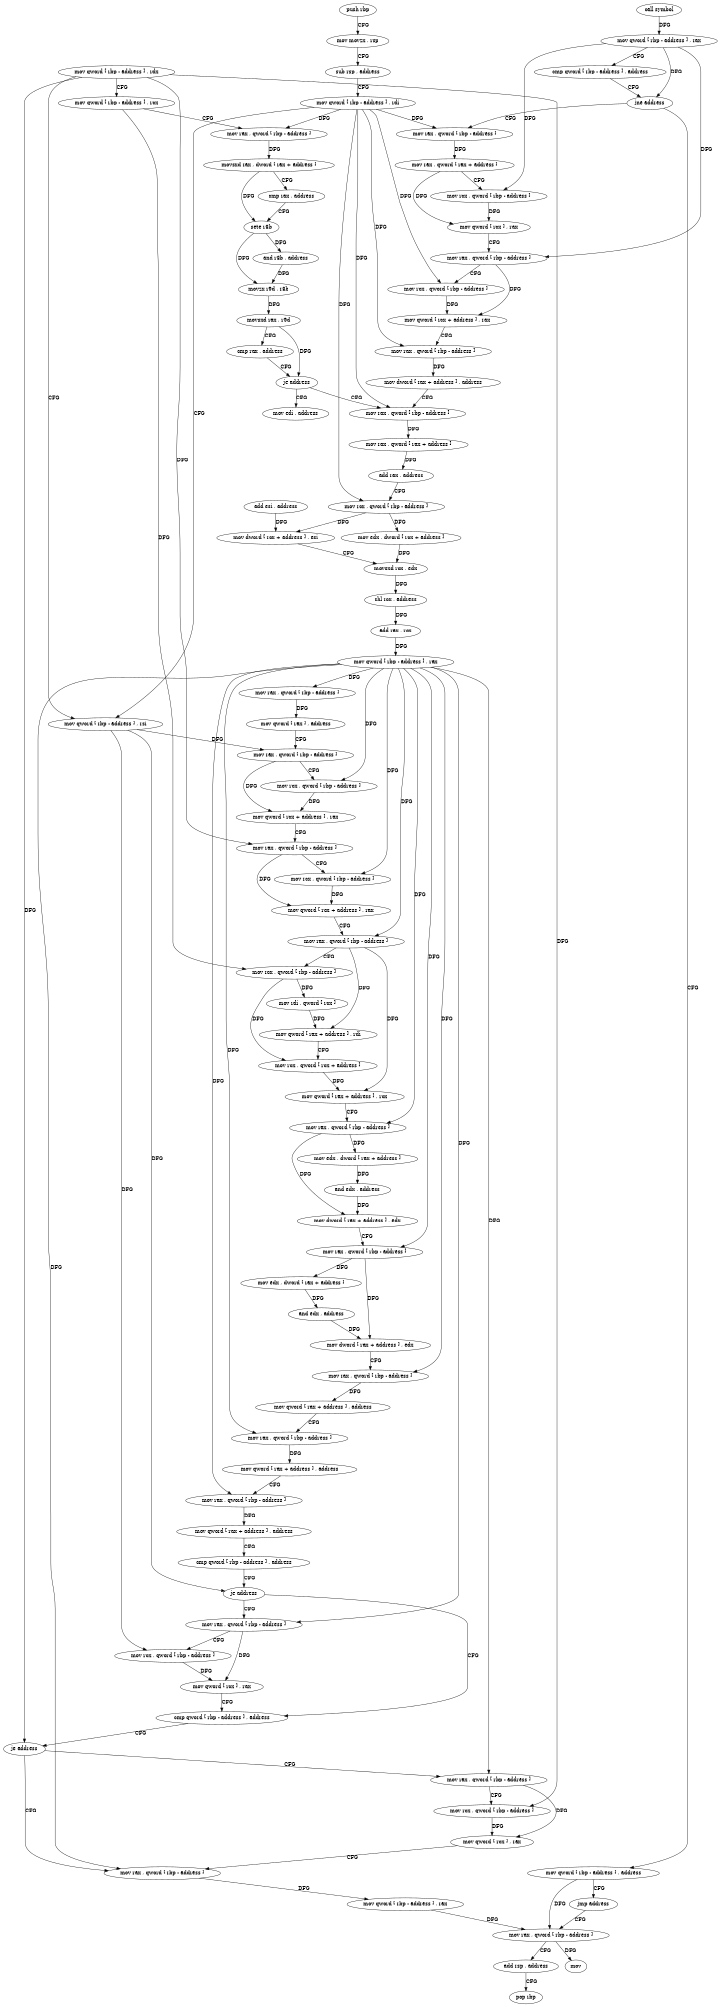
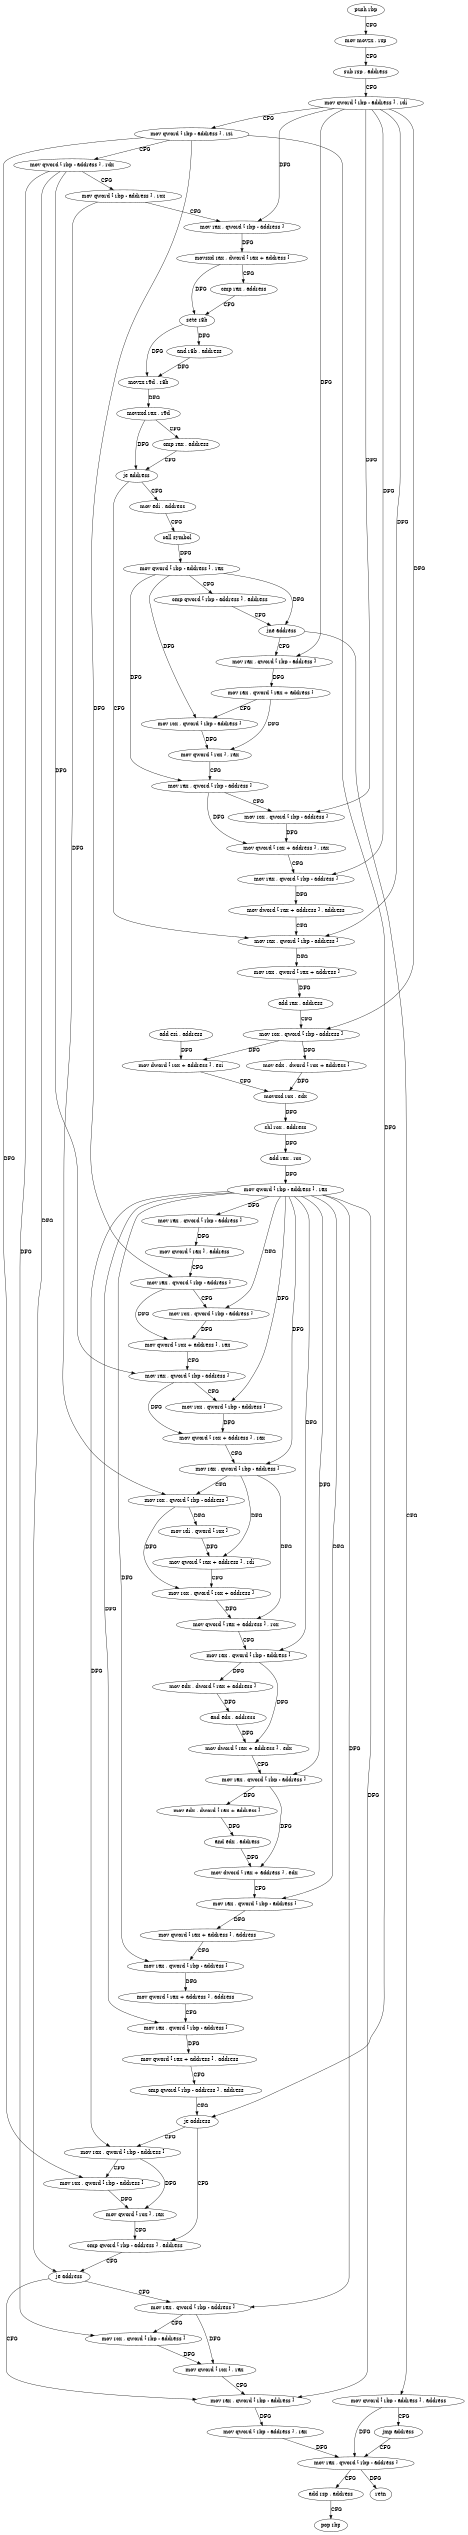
  digraph {
    n1 [label="push rbp"]
    n2 [label="mov movzx , rsp"]
    n3 [label="sub rsp , address"]
    n4 [label="mov qword [ rbp - address ] , rdi"]
    n5 [label="mov qword [ rbp - address ] , rsi"]
    n6 [label="mov rax , qword [ rbp - address ]"]
    n7 [label="mov rax , qword [ rbp - address ]"]
    n8 [label="mov rcx , qword [ rbp - address ]"]
    n9 [label="mov rax , qword [ rbp - address ]"]
    n10 [label="mov rcx , qword [ rbp - address ]"]
    n11 [label="mov rax , qword [ rbp - address ]"]
    n12 [label="mov qword [ rbp - address ] , rdx"]
    n13 [label="mov rax , qword [ rbp - address ]"]
    n14 [label="je address"]
    n15 [label="mov rcx , qword [ rbp - address ]"]
    n16 [label="movsxd rax , dword [ rax + address ]"]
    n17 [label="mov rax , qword [ rax + address ]"]
    n18 [label="mov edx , dword [ rcx + address ]"]
    n19 [label="mov dword [ rcx + address ] , esi"]
    n20 [label="mov rax , qword [ rax + address ]"]
    n21 [label="mov qword [ rcx + address ] , rax"]
    n22 [label="mov dword [ rax + address ] , address"]
    n23 [label="mov qword [ rbp - address ] , rcx"]
    n24 [label="mov rax , qword [ rbp - address ]"]
    n25 [label="je address"]
    n26 [label="mov rcx , qword [ rbp - address ]"]
    n27 [label="mov rcx , qword [ rbp - address ]"]
    n28 [label="mov qword [ rcx + address ] , rax"]
    n29 [label="mov rax , qword [ rbp - address ]"]
    n30 [label="cmp qword [ rbp - address ] , address"]
    n31 [label="mov qword [ rcx ] , rax"]
    n32 [label="mov rcx , qword [ rbp - address ]"]
    n33 [label="mov rcx , qword [ rbp - address ]"]
    n34 [label="mov qword [ rcx + address ] , rax"]
    n35 [label="mov rax , qword [ rbp - address ]"]
    n36 [label="mov rax , qword [ rbp - address ]"]
    n37 [label="mov qword [ rcx ] , rax"]
    n38 [label="mov rdi , qword [ rcx ]"]
    n39 [label="mov rcx , qword [ rcx + address ]"]
    n40 [label="cmp rax , address"]
    n41 [label="sete r8b"]
    n42 [label="and r8b , address"]
    n43 [label="movzx r9d , r8b"]
    n44 [label="movsxd rax , r9d"]
    n45 [label="cmp rax , address"]
    n46 [label="je address"]
    n47 [label="mov edi , address"]
    n48 [label="call symbol"]
    n49 [label="add rax , address"]
    n50 [label="mov qword [ rbp - address ] , rax"]
    n51 [label="add rax , rcx"]
    n52 [label="mov qword [ rbp - address ] , rax"]
    n53 [label="movsxd rcx , edx"]
    n54 [label="shl rcx , address"]
    n55 [label="add esi , address"]
    n56 [label="mov rax , qword [ rbp - address ]"]
    n57 [label="mov rax , qword [ rbp - address ]"]
    n58 [label="mov rax , qword [ rbp - address ]"]
    n59 [label="mov rax , qword [ rbp - address ]"]
    n60 [label="mov rax , qword [ rbp - address ]"]
    n61 [label="mov rax , qword [ rbp - address ]"]
    n62 [label="mov rax , qword [ rbp - address ]"]
    n63 [label="mov qword [ rax ] , address"]
    n64 [label="mov qword [ rax + address ] , rdi"]
    n65 [label="mov qword [ rax + address ] , rcx"]
    n66 [label="mov edx , dword [ rax + address ]"]
    n67 [label="mov dword [ rax + address ] , edx"]
    n68 [label="mov edx , dword [ rax + address ]"]
    n69 [label="mov dword [ rax + address ] , edx"]
    n70 [label="mov qword [ rax + address ] , address"]
    n71 [label="mov qword [ rax + address ] , address"]
    n72 [label="mov qword [ rax + address ] , address"]
    n73 [label="mov qword [ rbp - address ] , rax"]
    n74 [label="and edx , address"]
    n75 [label="and edx , address"]
    n76 [label="cmp qword [ rbp - address ] , address"]
    n77 [label="cmp qword [ rbp - address ] , address"]
    n78 [label="jne address"]
    n79 [label="mov rcx , qword [ rbp - address ]"]
    n80 [label="mov rax , qword [ rbp - address ]"]
    n81 [label="mov qword [ rbp - address ] , address"]
    n82 [label="mov qword [ rcx ] , rax"]
    n83 [label="jmp address"]
    n84 [label="mov rax , qword [ rbp - address ]"]
    n85 [label="add rsp , address"]
-   n86 [label=mov]
+   n86 [label=retn]
    n87 [label="pop rbp"]
    n1 -> n2 [label=CFG]
    n2 -> n3 [label=CFG]
    n3 -> n4 [label=CFG]
    n4 -> n5 [label=CFG]
    n4 -> n6 [label=DFG]
    n4 -> n7 [label=DFG]
    n4 -> n8 [label=DFG]
    n4 -> n9 [label=DFG]
    n4 -> n10 [label=DFG]
    n4 -> n11 [label=DFG]
-   n12 -> n5 [label=CFG]
+   n5 -> n12 [label=CFG]
    n5 -> n13 [label=DFG]
    n5 -> n14 [label=DFG]
    n5 -> n15 [label=DFG]
    n6 -> n16 [label=DFG]
    n7 -> n17 [label=DFG]
    n8 -> n18 [label=DFG]
    n8 -> n19 [label=DFG]
    n9 -> n20 [label=DFG]
    n10 -> n21 [label=DFG]
    n11 -> n22 [label=DFG]
    n12 -> n23 [label=CFG]
    n12 -> n24 [label=DFG]
    n12 -> n25 [label=DFG]
    n12 -> n26 [label=DFG]
    n13 -> n27 [label=CFG]
    n13 -> n28 [label=DFG]
    n14 -> n29 [label=CFG]
    n14 -> n30 [label=CFG]
    n15 -> n31 [label=DFG]
    n16 -> n40 [label=CFG]
    n16 -> n41 [label=DFG]
    n17 -> n49 [label=DFG]
    n18 -> n53 [label=DFG]
    n19 -> n53 [label=CFG]
    n20 -> n79 [label=CFG]
    n20 -> n82 [label=DFG]
    n21 -> n11 [label=CFG]
    n22 -> n7 [label=CFG]
    n23 -> n6 [label=CFG]
    n23 -> n32 [label=DFG]
    n24 -> n33 [label=CFG]
    n24 -> n34 [label=DFG]
    n25 -> n35 [label=CFG]
    n25 -> n36 [label=CFG]
    n26 -> n37 [label=DFG]
    n27 -> n28 [label=DFG]
    n28 -> n24 [label=CFG]
    n29 -> n15 [label=CFG]
    n29 -> n31 [label=DFG]
    n30 -> n25 [label=CFG]
    n31 -> n30 [label=CFG]
    n32 -> n38 [label=DFG]
    n32 -> n39 [label=DFG]
    n33 -> n34 [label=DFG]
    n34 -> n57 [label=CFG]
    n35 -> n73 [label=DFG]
    n36 -> n26 [label=CFG]
    n36 -> n37 [label=DFG]
    n37 -> n35 [label=CFG]
    n38 -> n64 [label=DFG]
    n39 -> n65 [label=DFG]
    n40 -> n41 [label=CFG]
    n41 -> n42 [label=DFG]
    n41 -> n43 [label=DFG]
    n42 -> n43 [label=DFG]
    n43 -> n44 [label=DFG]
    n44 -> n45 [label=CFG]
    n44 -> n46 [label=DFG]
    n45 -> n46 [label=CFG]
    n46 -> n7 [label=CFG]
    n46 -> n47 [label=CFG]
+   n47 -> n48 [label=CFG]
    n48 -> n50 [label=DFG]
    n49 -> n8 [label=CFG]
    n50 -> n77 [label=CFG]
    n50 -> n78 [label=DFG]
    n50 -> n79 [label=DFG]
    n50 -> n80 [label=DFG]
    n51 -> n52 [label=DFG]
    n52 -> n27 [label=DFG]
    n52 -> n29 [label=DFG]
    n52 -> n33 [label=DFG]
    n52 -> n35 [label=DFG]
    n52 -> n36 [label=DFG]
    n52 -> n56 [label=DFG]
    n52 -> n57 [label=DFG]
    n52 -> n58 [label=DFG]
    n52 -> n59 [label=DFG]
    n52 -> n60 [label=DFG]
    n52 -> n61 [label=DFG]
    n52 -> n62 [label=DFG]
    n53 -> n54 [label=DFG]
    n54 -> n51 [label=DFG]
    n55 -> n19 [label=DFG]
    n56 -> n63 [label=DFG]
    n57 -> n32 [label=CFG]
    n57 -> n64 [label=DFG]
    n57 -> n65 [label=DFG]
    n58 -> n66 [label=DFG]
    n58 -> n67 [label=DFG]
    n59 -> n68 [label=DFG]
    n59 -> n69 [label=DFG]
    n60 -> n70 [label=DFG]
    n61 -> n71 [label=DFG]
    n62 -> n72 [label=DFG]
    n63 -> n13 [label=CFG]
    n64 -> n39 [label=CFG]
    n65 -> n58 [label=CFG]
    n66 -> n74 [label=DFG]
    n67 -> n59 [label=CFG]
    n68 -> n75 [label=DFG]
    n69 -> n60 [label=CFG]
    n70 -> n61 [label=CFG]
    n71 -> n62 [label=CFG]
    n72 -> n76 [label=CFG]
    n73 -> n84 [label=DFG]
    n74 -> n67 [label=DFG]
    n75 -> n69 [label=DFG]
    n76 -> n14 [label=CFG]
    n77 -> n78 [label=CFG]
    n78 -> n9 [label=CFG]
    n78 -> n81 [label=CFG]
    n79 -> n82 [label=DFG]
    n80 -> n10 [label=CFG]
    n80 -> n21 [label=DFG]
    n81 -> n83 [label=CFG]
    n81 -> n84 [label=DFG]
    n82 -> n80 [label=CFG]
    n83 -> n84 [label=CFG]
    n84 -> n85 [label=CFG]
    n84 -> n86 [label=DFG]
    n85 -> n87 [label=CFG]
  }
